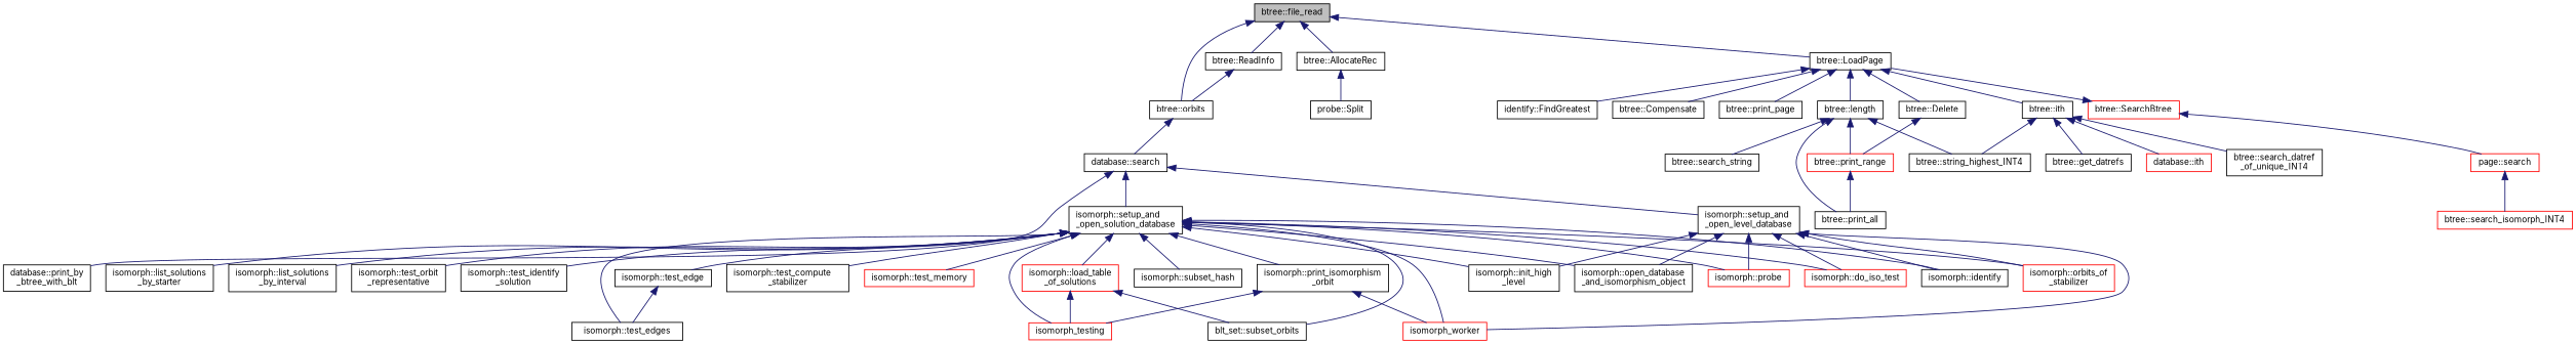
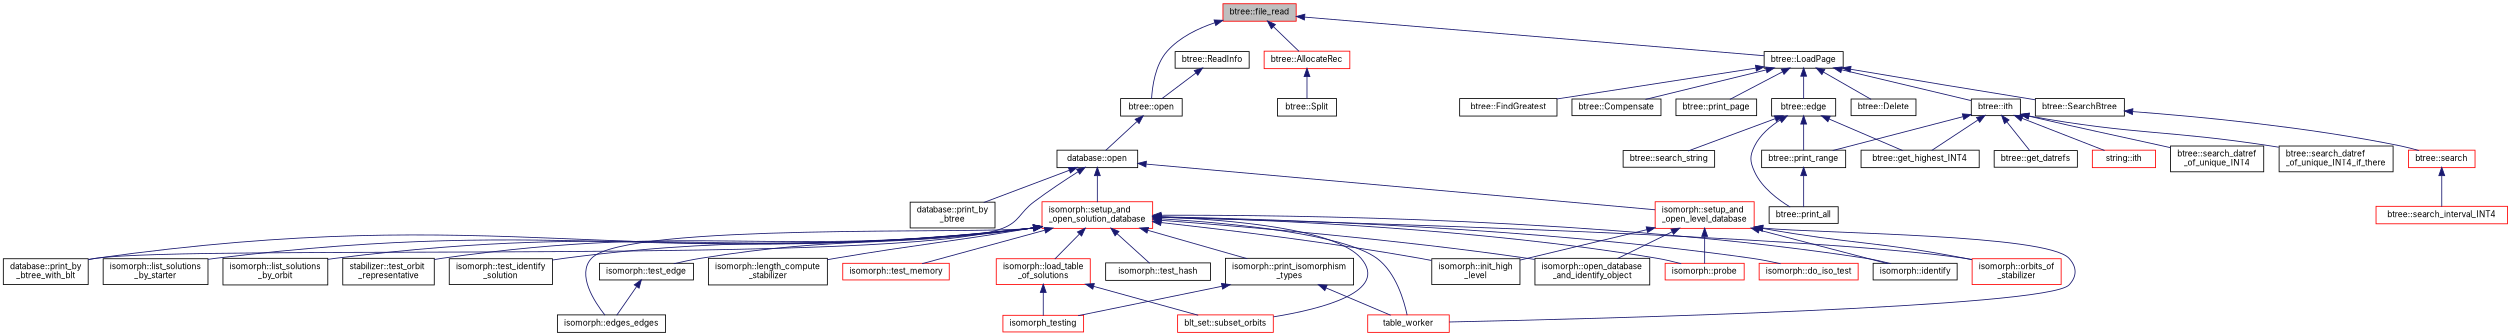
  digraph {
    fontname=Inter
    rankdir=TB
    node [color=black fillcolor=white fontname=Inter fontsize=10 shape=record style=filled]
    edge [color=midnightblue dir=back fontname=Inter fontsize=10 labelfontname=Helvetica labelfontsize=10 style=solid]
-   n1 [fillcolor=grey75 fontcolor=black height=0.2 label="btree::file_read" width=0.4]
-   n2 [height=0.2 label="btree::orbits" width=0.4]
+   n1 [color=red fillcolor=grey75 fontcolor=black height=0.2 label="btree::file_read" width=0.4]
+   n2 [height=0.2 label="btree::open" width=0.4]
    n3 [height=0.2 label="btree::ReadInfo" width=0.4]
-   n4 [height=0.2 label="btree::AllocateRec" width=0.4]
+   n4 [color=red height=0.2 label="btree::AllocateRec" width=0.4]
    n5 [height=0.2 label="btree::LoadPage" width=0.4]
-   n6 [height=0.2 label="database::search" width=0.4]
-   n7 [height=0.2 label="probe::Split" width=0.4]
-   n8 [color=red height=0.2 label="btree::SearchBtree" width=0.4]
-   n9 [height=0.2 label="btree::length" width=0.4]
+   n6 [height=0.2 label="database::open" width=0.4]
+   n7 [height=0.2 label="btree::Split" width=0.4]
+   n8 [height=0.2 label="btree::SearchBtree" width=0.4]
+   n9 [height=0.2 label="btree::edge" width=0.4]
    n10 [height=0.2 label="btree::ith" width=0.4]
    n11 [height=0.2 label="btree::Delete" width=0.4]
-   n12 [height=0.2 label="identify::FindGreatest" width=0.4]
+   n12 [height=0.2 label="btree::FindGreatest" width=0.4]
    n13 [height=0.2 label="btree::Compensate" width=0.4]
    n14 [height=0.2 label="btree::print_page" width=0.4]
+   n15 [height=0.2 label="database::print_by\l_btree" width=0.4]
    n16 [height=0.2 label="database::print_by\l_btree_with_blt" width=0.4]
-   n17 [height=0.2 label="isomorph::setup_and\l_open_solution_database" width=0.4]
-   n18 [height=0.2 label="isomorph::setup_and\l_open_level_database" width=0.4]
-   n19 [height=0.2 label="blt_set::subset_orbits" width=0.4]
+   n17 [color=red height=0.2 label="isomorph::setup_and\l_open_solution_database" width=0.4]
+   n18 [color=red height=0.2 label="isomorph::setup_and\l_open_level_database" width=0.4]
+   n19 [color=red height=0.2 label="blt_set::subset_orbits" width=0.4]
    n20 [color=red height=0.2 label="isomorph::load_table\l_of_solutions" width=0.4]
    n21 [color=red height=0.2 label=isomorph_testing width=0.4]
    n22 [height=0.2 label="isomorph::list_solutions\l_by_starter" width=0.4]
-   n23 [height=0.2 label="isomorph::list_solutions\l_by_interval" width=0.4]
+   n23 [height=0.2 label="isomorph::list_solutions\l_by_orbit" width=0.4]
    n24 [color=red height=0.2 label="isomorph::orbits_of\l_stabilizer" width=0.4]
-   n25 [height=0.2 label="isomorph::test_orbit\l_representative" width=0.4]
+   n25 [height=0.2 label="stabilizer::test_orbit\l_representative" width=0.4]
    n26 [height=0.2 label="isomorph::test_identify\l_solution" width=0.4]
-   n27 [height=0.2 label="isomorph::test_compute\l_stabilizer" width=0.4]
+   n27 [height=0.2 label="isomorph::length_compute\l_stabilizer" width=0.4]
    n28 [color=red height=0.2 label="isomorph::test_memory" width=0.4]
-   n29 [height=0.2 label="isomorph::test_edges" width=0.4]
+   n29 [height=0.2 label="isomorph::edges_edges" width=0.4]
    n30 [height=0.2 label="isomorph::test_edge" width=0.4]
-   n31 [height=0.2 label="isomorph::subset_hash" width=0.4]
+   n31 [height=0.2 label="isomorph::test_hash" width=0.4]
    n32 [height=0.2 label="isomorph::init_high\l_level" width=0.4]
-   n33 [height=0.2 label="isomorph::open_database\l_and_isomorphism_object" width=0.4]
-   n34 [height=0.2 label="isomorph::print_isomorphism\l_orbit" width=0.4]
-   n35 [color=red height=0.2 label=isomorph_worker width=0.4]
+   n33 [height=0.2 label="isomorph::open_database\l_and_identify_object" width=0.4]
+   n34 [height=0.2 label="isomorph::print_isomorphism\l_types" width=0.4]
+   n35 [color=red height=0.2 label=table_worker width=0.4]
    n36 [color=red height=0.2 label="isomorph::probe" width=0.4]
    n37 [color=red height=0.2 label="isomorph::do_iso_test" width=0.4]
    n38 [height=0.2 label="isomorph::identify" width=0.4]
-   n39 [color=red height=0.2 label="page::search" width=0.4]
+   n39 [color=red height=0.2 label="btree::search" width=0.4]
    n40 [height=0.2 label="btree::search_string" width=0.4]
-   n41 [height=0.2 label="btree::string_highest_INT4" width=0.4]
+   n41 [height=0.2 label="btree::get_highest_INT4" width=0.4]
    n42 [height=0.2 label="btree::print_all" width=0.4]
-   n43 [color=red height=0.2 label="btree::print_range" width=0.4]
+   n43 [height=0.2 label="btree::print_range" width=0.4]
    n44 [height=0.2 label="btree::search_datref\l_of_unique_INT4" width=0.4]
+   n45 [height=0.2 label="btree::search_datref\l_of_unique_INT4_if_there" width=0.4]
    n46 [height=0.2 label="btree::get_datrefs" width=0.4]
-   n47 [color=red height=0.2 label="database::ith" width=0.4]
-   n48 [color=red height=0.2 label="btree::search_isomorph_INT4" width=0.4]
+   n47 [color=red height=0.2 label="string::ith" width=0.4]
+   n48 [color=red height=0.2 label="btree::search_interval_INT4" width=0.4]
    n1 -> n2
-   n1 -> n3
    n1 -> n4
    n1 -> n5
    n2 -> n6
    n3 -> n2
    n4 -> n7
-   n8 -> n5
+   n5 -> n8
    n5 -> n9
    n5 -> n10
    n5 -> n11
    n5 -> n12
    n5 -> n13
    n5 -> n14
+   n6 -> n15
    n6 -> n16
    n6 -> n17
    n6 -> n18
    n8 -> n39
    n9 -> n40
    n9 -> n41
    n9 -> n42
    n9 -> n43
    n10 -> n41
-   n11 -> n43
+   n10 -> n43
    n10 -> n44
+   n10 -> n45
    n10 -> n46
    n10 -> n47
    n17 -> n19
    n17 -> n20
-   n17 -> n21
+   n17 -> n16
    n17 -> n22
    n17 -> n23
    n17 -> n24
    n17 -> n25
    n17 -> n26
    n17 -> n27
    n17 -> n28
    n17 -> n29
    n17 -> n30
    n17 -> n31
    n17 -> n32
    n17 -> n33
    n17 -> n34
    n17 -> n35
    n17 -> n36
    n17 -> n37
    n17 -> n38
    n18 -> n24
    n18 -> n32
    n18 -> n33
    n18 -> n35
    n18 -> n36
-   n18 -> n37
    n18 -> n38
    n20 -> n19
    n20 -> n21
    n30 -> n29
    n34 -> n21
    n34 -> n35
    n39 -> n48
    n43 -> n42
  }
